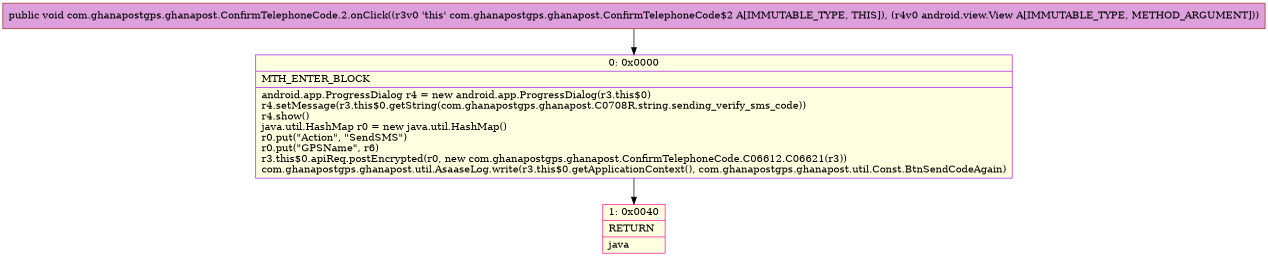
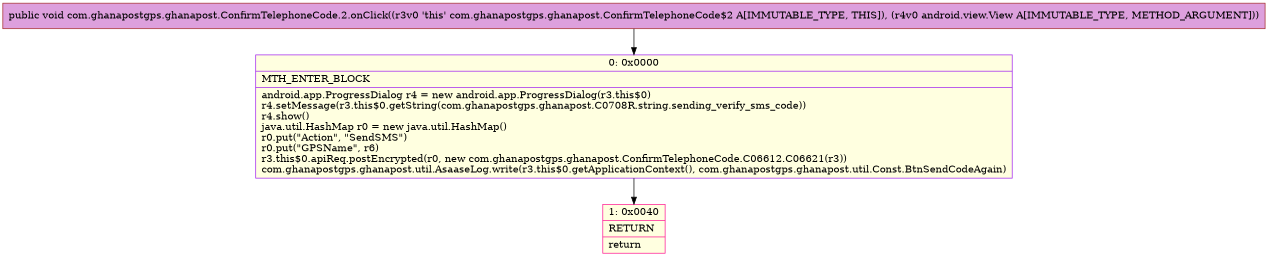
  digraph {
    node [shape=record style=filled fillcolor=lightyellow]
    n1 [label="{0\:\ 0x0000|MTH_ENTER_BLOCK\l|android.app.ProgressDialog r4 = new android.app.ProgressDialog(r3.this$0)\lr4.setMessage(r3.this$0.getString(com.ghanapostgps.ghanapost.C0708R.string.sending_verify_sms_code))\lr4.show()\ljava.util.HashMap r0 = new java.util.HashMap()\lr0.put(\"Action\", \"SendSMS\")\lr0.put(\"GPSName\", r6)\lr3.this$0.apiReq.postEncrypted(r0, new com.ghanapostgps.ghanapost.ConfirmTelephoneCode.C06612.C06621(r3))\lcom.ghanapostgps.ghanapost.util.AsaaseLog.write(r3.this$0.getApplicationContext(), com.ghanapostgps.ghanapost.util.Const.BtnSendCodeAgain)\l}" color=purple]
-   n2 [label="{1\:\ 0x0040|RETURN\l|java\l}" color=deeppink]
+   n2 [label="{1\:\ 0x0040|RETURN\l|return\l}" color=deeppink]
    n3 [label="{public void com.ghanapostgps.ghanapost.ConfirmTelephoneCode.2.onClick((r3v0 'this' com.ghanapostgps.ghanapost.ConfirmTelephoneCode$2 A[IMMUTABLE_TYPE, THIS]), (r4v0 android.view.View A[IMMUTABLE_TYPE, METHOD_ARGUMENT])) }" fillcolor=plum color=brown]
    n1 -> n2
    n3 -> n1
  }
